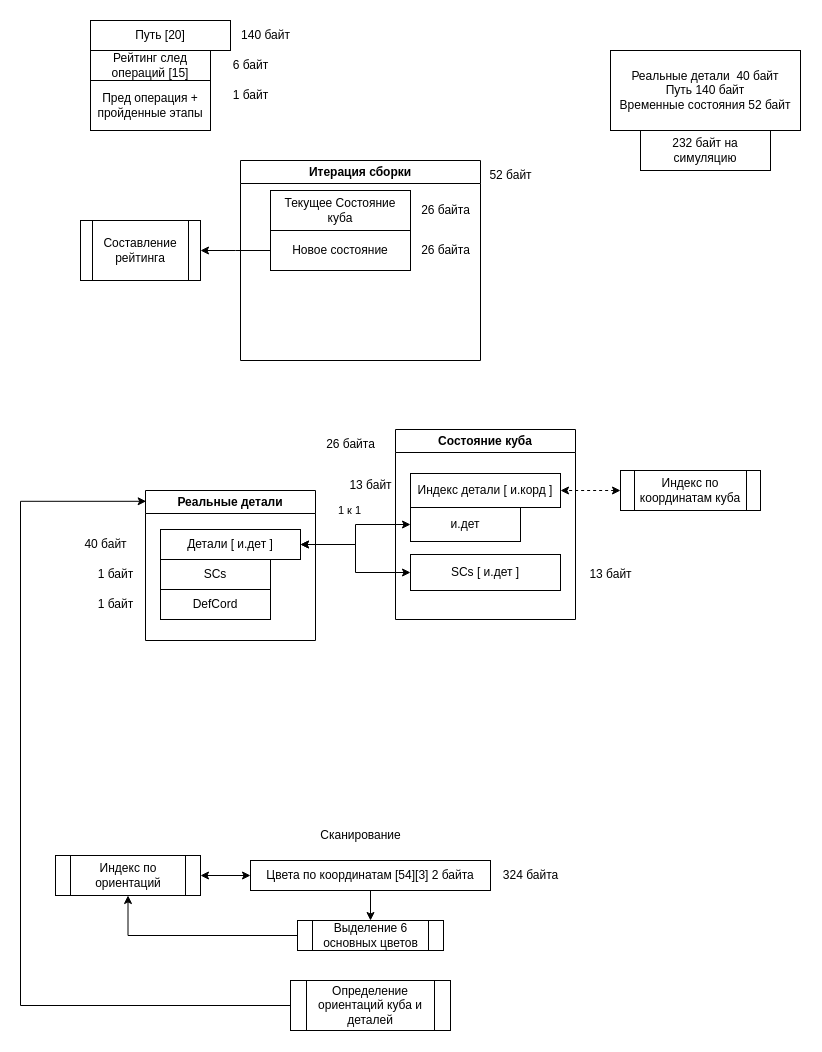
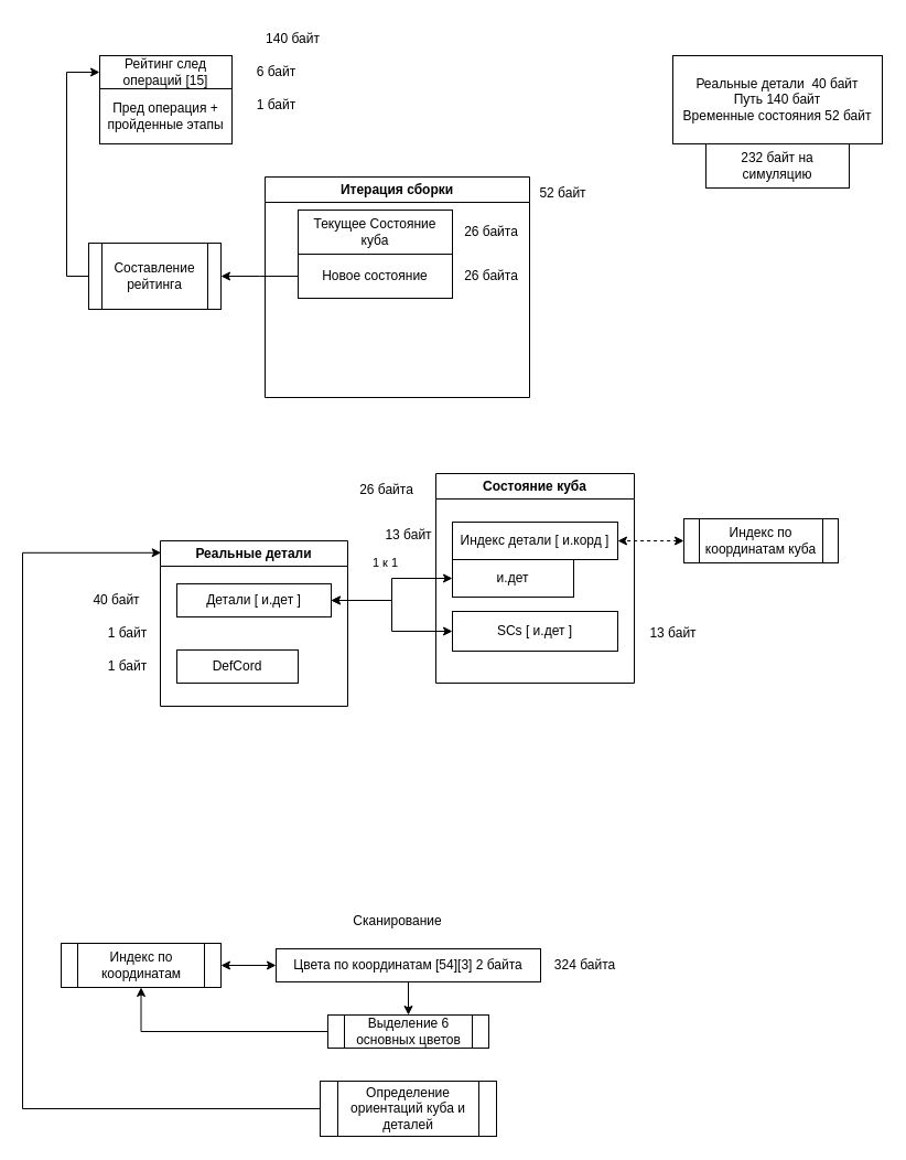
  <mxCell id="0" />
  <mxCell id="1" parent="0" />
  <mxCell id="2" style="edgeStyle=orthogonalEdgeStyle;rounded=0;orthogonalLoop=1;jettySize=auto;html=1;entryX=0;entryY=0.5;entryDx=0;entryDy=0;startArrow=classic;startFill=1;" parent="1" source="14" target="9" edge="1"><mxGeometry relative="1" as="geometry" /></mxCell>
  <mxCell id="3" value="1 к 1&lt;br&gt;" style="edgeLabel;html=1;align=center;verticalAlign=middle;resizable=0;points=[];" parent="2" vertex="1" connectable="0"><mxGeometry x="0.107" y="-1" relative="1" as="geometry"><mxPoint x="-8" y="-18" as="offset" /></mxGeometry></mxCell>
  <mxCell id="4" style="edgeStyle=orthogonalEdgeStyle;rounded=0;orthogonalLoop=1;jettySize=auto;html=1;entryX=1;entryY=0.5;entryDx=0;entryDy=0;startArrow=classic;startFill=1;dashed=1;" parent="1" source="5" target="8" edge="1"><mxGeometry relative="1" as="geometry" /></mxCell>
  <mxCell id="5" value="Индекс по координатам куба" style="shape=process;whiteSpace=wrap;html=1;backgroundOutline=1;" parent="1" vertex="1"><mxGeometry x="620" y="470" width="140" height="40" as="geometry" /></mxCell>
  <mxCell id="6" style="edgeStyle=orthogonalEdgeStyle;rounded=0;orthogonalLoop=1;jettySize=auto;html=1;entryX=0;entryY=0.5;entryDx=0;entryDy=0;startArrow=classic;startFill=1;exitX=1;exitY=0.5;exitDx=0;exitDy=0;" parent="1" source="14" target="10" edge="1"><mxGeometry relative="1" as="geometry"><mxPoint x="310" y="555" as="sourcePoint" /><mxPoint x="510" y="561" as="targetPoint" /></mxGeometry></mxCell>
  <mxCell id="7" value="Состояние куба" style="swimlane;whiteSpace=wrap;html=1;" parent="1" vertex="1"><mxGeometry x="395" y="429" width="180" height="190" as="geometry"><mxRectangle x="385" y="439" width="140" height="30" as="alternateBounds" /></mxGeometry></mxCell>
  <mxCell id="8" value="Индекс детали [ и.корд ]" style="rounded=0;whiteSpace=wrap;html=1;" parent="7" vertex="1"><mxGeometry x="15" y="44" width="150" height="34" as="geometry" /></mxCell>
  <mxCell id="9" value="и.дет" style="rounded=0;whiteSpace=wrap;html=1;" parent="7" vertex="1"><mxGeometry x="15" y="78" width="110" height="34" as="geometry" /></mxCell>
  <mxCell id="10" value="SCs [ и.дет ]" style="rounded=0;whiteSpace=wrap;html=1;" parent="7" vertex="1"><mxGeometry x="15" y="125" width="150" height="36" as="geometry" /></mxCell>
  <mxCell id="11" value="Реальные детали" style="swimlane;whiteSpace=wrap;html=1;startSize=23;" parent="1" vertex="1"><mxGeometry x="145" y="490" width="170" height="150" as="geometry" /></mxCell>
  <mxCell id="12" value="DefCord" style="rounded=0;whiteSpace=wrap;html=1;" parent="11" vertex="1"><mxGeometry x="15" y="99" width="110" height="30" as="geometry" /></mxCell>
- <mxCell id="13" value="SCs" style="rounded=0;whiteSpace=wrap;html=1;" parent="11" vertex="1"><mxGeometry x="15" y="69" width="110" height="30" as="geometry" /></mxCell>
  <mxCell id="14" value="Детали [ и.дет ]" style="rounded=0;whiteSpace=wrap;html=1;" parent="11" vertex="1"><mxGeometry x="15" y="39" width="140" height="30" as="geometry" /></mxCell>
  <mxCell id="15" value="Текущее Состояние куба" style="rounded=0;whiteSpace=wrap;html=1;" parent="1" vertex="1"><mxGeometry x="270" y="190" width="140" height="40" as="geometry" /></mxCell>
  <mxCell id="16" value="Итерация сборки" style="swimlane;whiteSpace=wrap;html=1;" parent="1" vertex="1"><mxGeometry x="240" y="160" width="240" height="200" as="geometry" /></mxCell>
  <mxCell id="17" value="26 байта" style="text;html=1;align=center;verticalAlign=middle;resizable=0;points=[];autosize=1;strokeColor=none;fillColor=none;" parent="16" vertex="1"><mxGeometry x="170" y="35" width="70" height="30" as="geometry" /></mxCell>
  <mxCell id="18" value="Новое состояние" style="rounded=0;whiteSpace=wrap;html=1;" parent="16" vertex="1"><mxGeometry x="30" y="70" width="140" height="40" as="geometry" /></mxCell>
  <mxCell id="19" value="26 байта" style="text;html=1;align=center;verticalAlign=middle;resizable=0;points=[];autosize=1;strokeColor=none;fillColor=none;" parent="16" vertex="1"><mxGeometry x="170" y="75" width="70" height="30" as="geometry" /></mxCell>
- <mxCell id="20" value="Путь [20]" style="rounded=0;whiteSpace=wrap;html=1;" parent="1" vertex="1"><mxGeometry x="90" y="20" width="140" height="30" as="geometry" /></mxCell>
  <mxCell id="21" value="Рейтинг след операций [15]" style="rounded=0;whiteSpace=wrap;html=1;" parent="1" vertex="1"><mxGeometry x="90" y="50" width="120" height="30" as="geometry" /></mxCell>
  <mxCell id="22" value="Пред операция + пройденные этапы" style="rounded=0;whiteSpace=wrap;html=1;" parent="1" vertex="1"><mxGeometry x="90" y="80" width="120" height="50" as="geometry" /></mxCell>
  <mxCell id="23" value="6 байт" style="text;html=1;align=center;verticalAlign=middle;resizable=0;points=[];autosize=1;strokeColor=none;fillColor=none;" parent="1" vertex="1"><mxGeometry x="220" y="50" width="60" height="30" as="geometry" /></mxCell>
  <mxCell id="24" value="1 байт" style="text;html=1;align=center;verticalAlign=middle;resizable=0;points=[];autosize=1;strokeColor=none;fillColor=none;" parent="1" vertex="1"><mxGeometry x="220" y="80" width="60" height="30" as="geometry" /></mxCell>
  <mxCell id="25" value="140 байт" style="text;html=1;align=center;verticalAlign=middle;resizable=0;points=[];autosize=1;strokeColor=none;fillColor=none;" parent="1" vertex="1"><mxGeometry x="230" y="20" width="70" height="30" as="geometry" /></mxCell>
  <mxCell id="26" style="edgeStyle=orthogonalEdgeStyle;rounded=0;orthogonalLoop=1;jettySize=auto;html=1;entryX=0;entryY=0.5;entryDx=0;entryDy=0;endArrow=none;endFill=0;strokeColor=default;startArrow=classic;startFill=1;" parent="1" source="28" edge="1"><mxGeometry relative="1" as="geometry"><mxPoint x="270" y="250" as="targetPoint" /></mxGeometry></mxCell>
+ <mxCell id="27" style="edgeStyle=orthogonalEdgeStyle;rounded=0;orthogonalLoop=1;jettySize=auto;html=1;entryX=0;entryY=0.5;entryDx=0;entryDy=0;exitX=0;exitY=0.5;exitDx=0;exitDy=0;" parent="1" source="28" target="21" edge="1"><mxGeometry relative="1" as="geometry" /></mxCell>
  <mxCell id="28" value="Составление рейтинга" style="shape=process;whiteSpace=wrap;html=1;backgroundOutline=1;" parent="1" vertex="1"><mxGeometry x="80" y="220" width="120" height="60" as="geometry" /></mxCell>
  <mxCell id="29" value="1 байт" style="text;html=1;align=center;verticalAlign=middle;resizable=0;points=[];autosize=1;strokeColor=none;fillColor=none;" parent="1" vertex="1"><mxGeometry x="85" y="559" width="60" height="30" as="geometry" /></mxCell>
  <mxCell id="30" value="1 байт" style="text;html=1;align=center;verticalAlign=middle;resizable=0;points=[];autosize=1;strokeColor=none;fillColor=none;" parent="1" vertex="1"><mxGeometry x="85" y="589" width="60" height="30" as="geometry" /></mxCell>
  <mxCell id="31" value="40 байт" style="text;html=1;align=center;verticalAlign=middle;resizable=0;points=[];autosize=1;strokeColor=none;fillColor=none;" parent="1" vertex="1"><mxGeometry x="70" y="529" width="70" height="30" as="geometry" /></mxCell>
  <mxCell id="32" value="13 байт" style="text;html=1;align=center;verticalAlign=middle;resizable=0;points=[];autosize=1;strokeColor=none;fillColor=none;" parent="1" vertex="1"><mxGeometry x="335" y="470" width="70" height="30" as="geometry" /></mxCell>
  <mxCell id="33" value="13 байт" style="text;html=1;align=center;verticalAlign=middle;resizable=0;points=[];autosize=1;strokeColor=none;fillColor=none;" parent="1" vertex="1"><mxGeometry x="575" y="559" width="70" height="30" as="geometry" /></mxCell>
  <mxCell id="34" value="26 байта" style="text;html=1;align=center;verticalAlign=middle;resizable=0;points=[];autosize=1;strokeColor=none;fillColor=none;" parent="1" vertex="1"><mxGeometry x="315" y="429" width="70" height="30" as="geometry" /></mxCell>
  <mxCell id="35" value="52 байт" style="text;html=1;align=center;verticalAlign=middle;resizable=0;points=[];autosize=1;strokeColor=none;fillColor=none;" parent="1" vertex="1"><mxGeometry x="475" y="160" width="70" height="30" as="geometry" /></mxCell>
  <mxCell id="36" value="Реальные детали&amp;nbsp; 40 байт&lt;br&gt;Путь 140 байт&lt;br&gt;Временные состояния 52 байт" style="rounded=0;whiteSpace=wrap;html=1;" parent="1" vertex="1"><mxGeometry x="610" y="50" width="190" height="80" as="geometry" /></mxCell>
  <mxCell id="37" value="232 байт на симуляцию" style="rounded=0;whiteSpace=wrap;html=1;" parent="1" vertex="1"><mxGeometry x="640" y="130" width="130" height="40" as="geometry" /></mxCell>
  <mxCell id="38" value="Сканирование" style="text;html=1;align=center;verticalAlign=middle;resizable=0;points=[];autosize=1;strokeColor=none;fillColor=none;" parent="1" vertex="1"><mxGeometry x="310" y="820" width="100" height="30" as="geometry" /></mxCell>
  <mxCell id="39" style="edgeStyle=orthogonalEdgeStyle;rounded=0;orthogonalLoop=1;jettySize=auto;html=1;" parent="1" source="40" target="43" edge="1"><mxGeometry relative="1" as="geometry" /></mxCell>
  <mxCell id="40" value="Цвета по координатам [54][3] 2 байта" style="rounded=0;whiteSpace=wrap;html=1;" parent="1" vertex="1"><mxGeometry x="250" y="860" width="240" height="30" as="geometry" /></mxCell>
  <mxCell id="41" value="324 байта" style="text;html=1;align=center;verticalAlign=middle;resizable=0;points=[];autosize=1;strokeColor=none;fillColor=none;" parent="1" vertex="1"><mxGeometry x="490" y="860" width="80" height="30" as="geometry" /></mxCell>
  <mxCell id="42" style="edgeStyle=orthogonalEdgeStyle;rounded=0;orthogonalLoop=1;jettySize=auto;html=1;" parent="1" source="43" target="44" edge="1"><mxGeometry relative="1" as="geometry" /></mxCell>
  <mxCell id="43" value="Выделение 6 основных цветов" style="shape=process;whiteSpace=wrap;html=1;backgroundOutline=1;" parent="1" vertex="1"><mxGeometry x="297" y="920" width="146" height="30" as="geometry" /></mxCell>
- <mxCell id="44" value="Индекс по ориентаций" style="shape=process;whiteSpace=wrap;html=1;backgroundOutline=1;" parent="1" vertex="1"><mxGeometry x="55" y="855" width="145" height="40" as="geometry" /></mxCell>
+ <mxCell id="44" value="Индекс по координатам" style="shape=process;whiteSpace=wrap;html=1;backgroundOutline=1;" parent="1" vertex="1"><mxGeometry x="55" y="855" width="145" height="40" as="geometry" /></mxCell>
  <mxCell id="45" value="" style="endArrow=classic;startArrow=classic;html=1;rounded=0;entryX=0;entryY=0.5;entryDx=0;entryDy=0;exitX=1;exitY=0.5;exitDx=0;exitDy=0;" parent="1" source="44" target="40" edge="1"><mxGeometry width="50" height="50" relative="1" as="geometry"><mxPoint x="190" y="960" as="sourcePoint" /><mxPoint x="240" y="910" as="targetPoint" /></mxGeometry></mxCell>
  <mxCell id="46" style="edgeStyle=orthogonalEdgeStyle;rounded=0;orthogonalLoop=1;jettySize=auto;html=1;entryX=0.004;entryY=0.072;entryDx=0;entryDy=0;entryPerimeter=0;exitX=0;exitY=0.5;exitDx=0;exitDy=0;" parent="1" source="47" target="11" edge="1"><mxGeometry relative="1" as="geometry"><Array as="points"><mxPoint x="20" y="1005" /><mxPoint x="20" y="501" /></Array></mxGeometry></mxCell>
  <mxCell id="47" value="Определение ориентаций куба и деталей" style="shape=process;whiteSpace=wrap;html=1;backgroundOutline=1;" parent="1" vertex="1"><mxGeometry x="290" y="980" width="160" height="50" as="geometry" /></mxCell>
